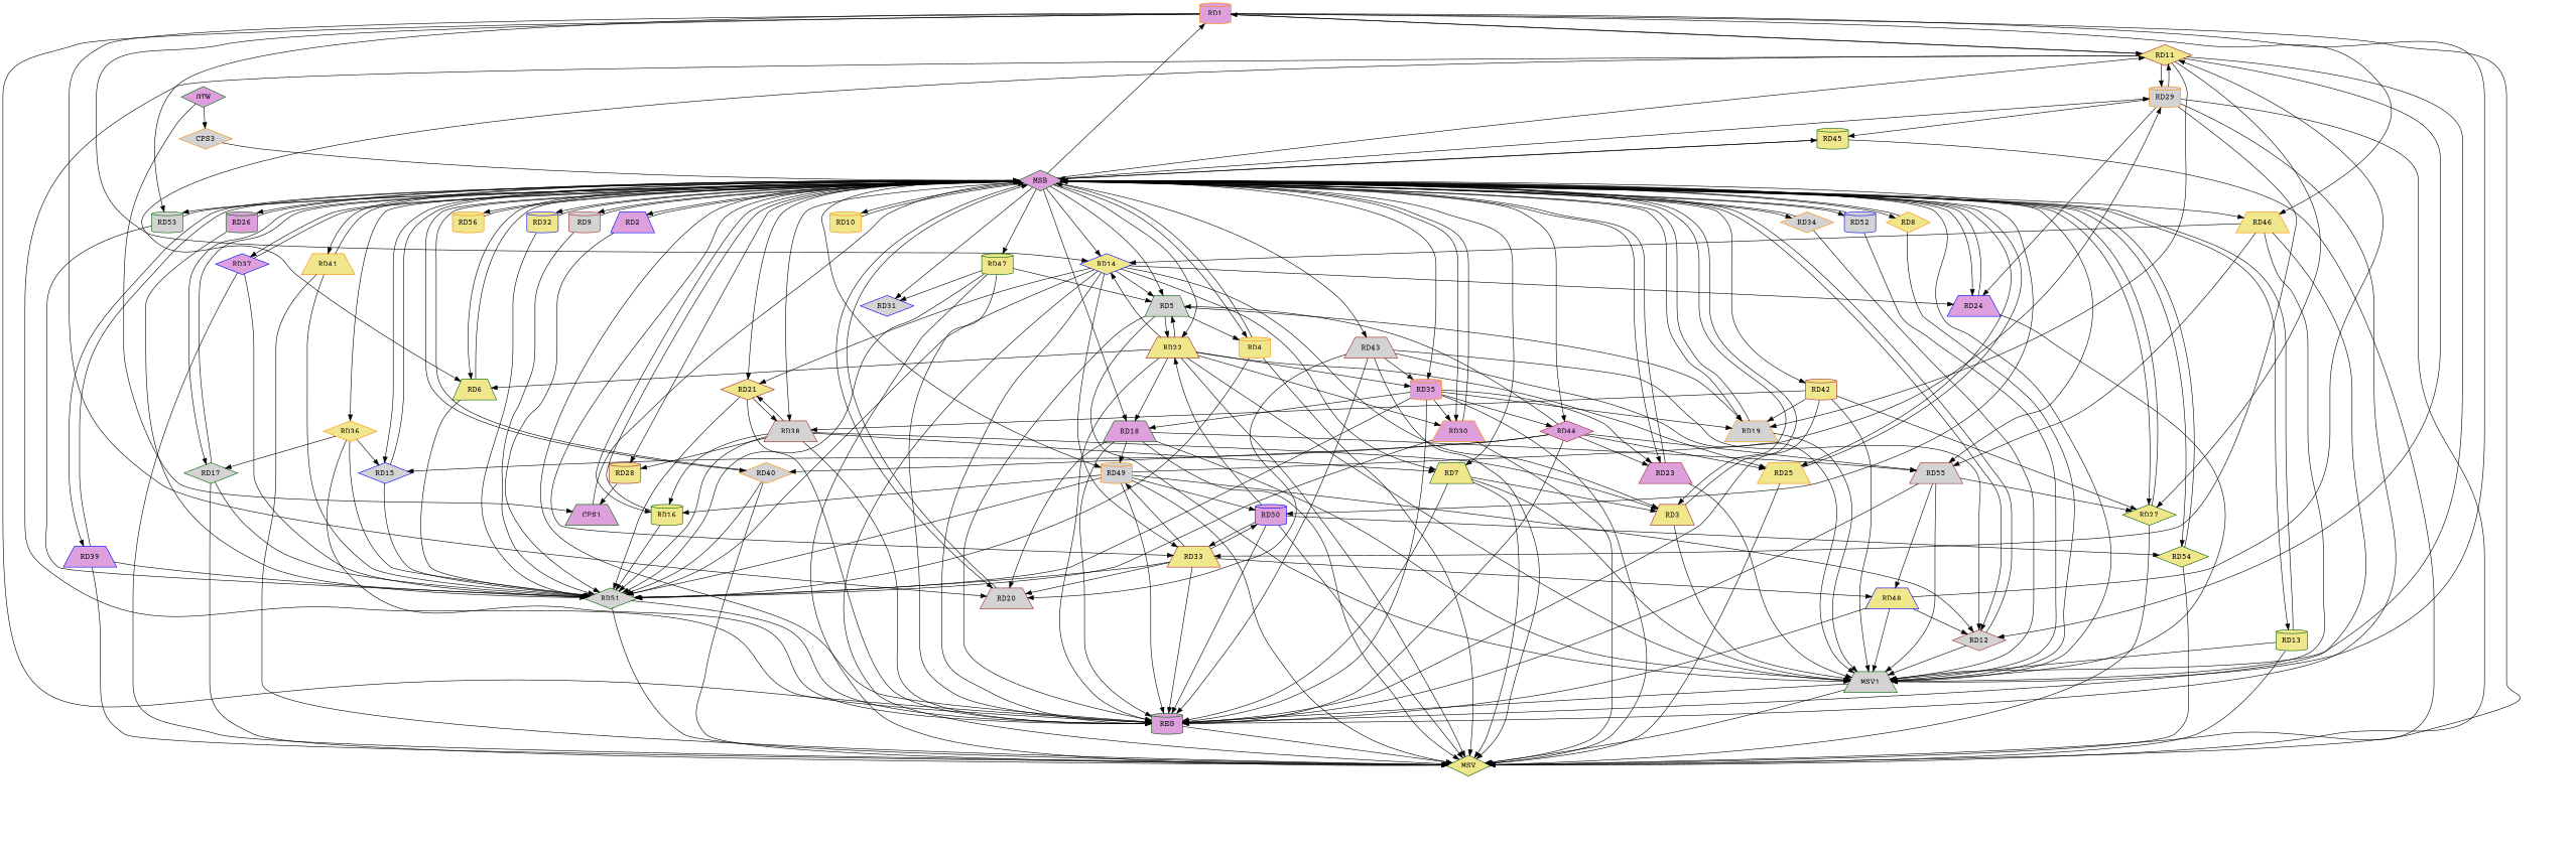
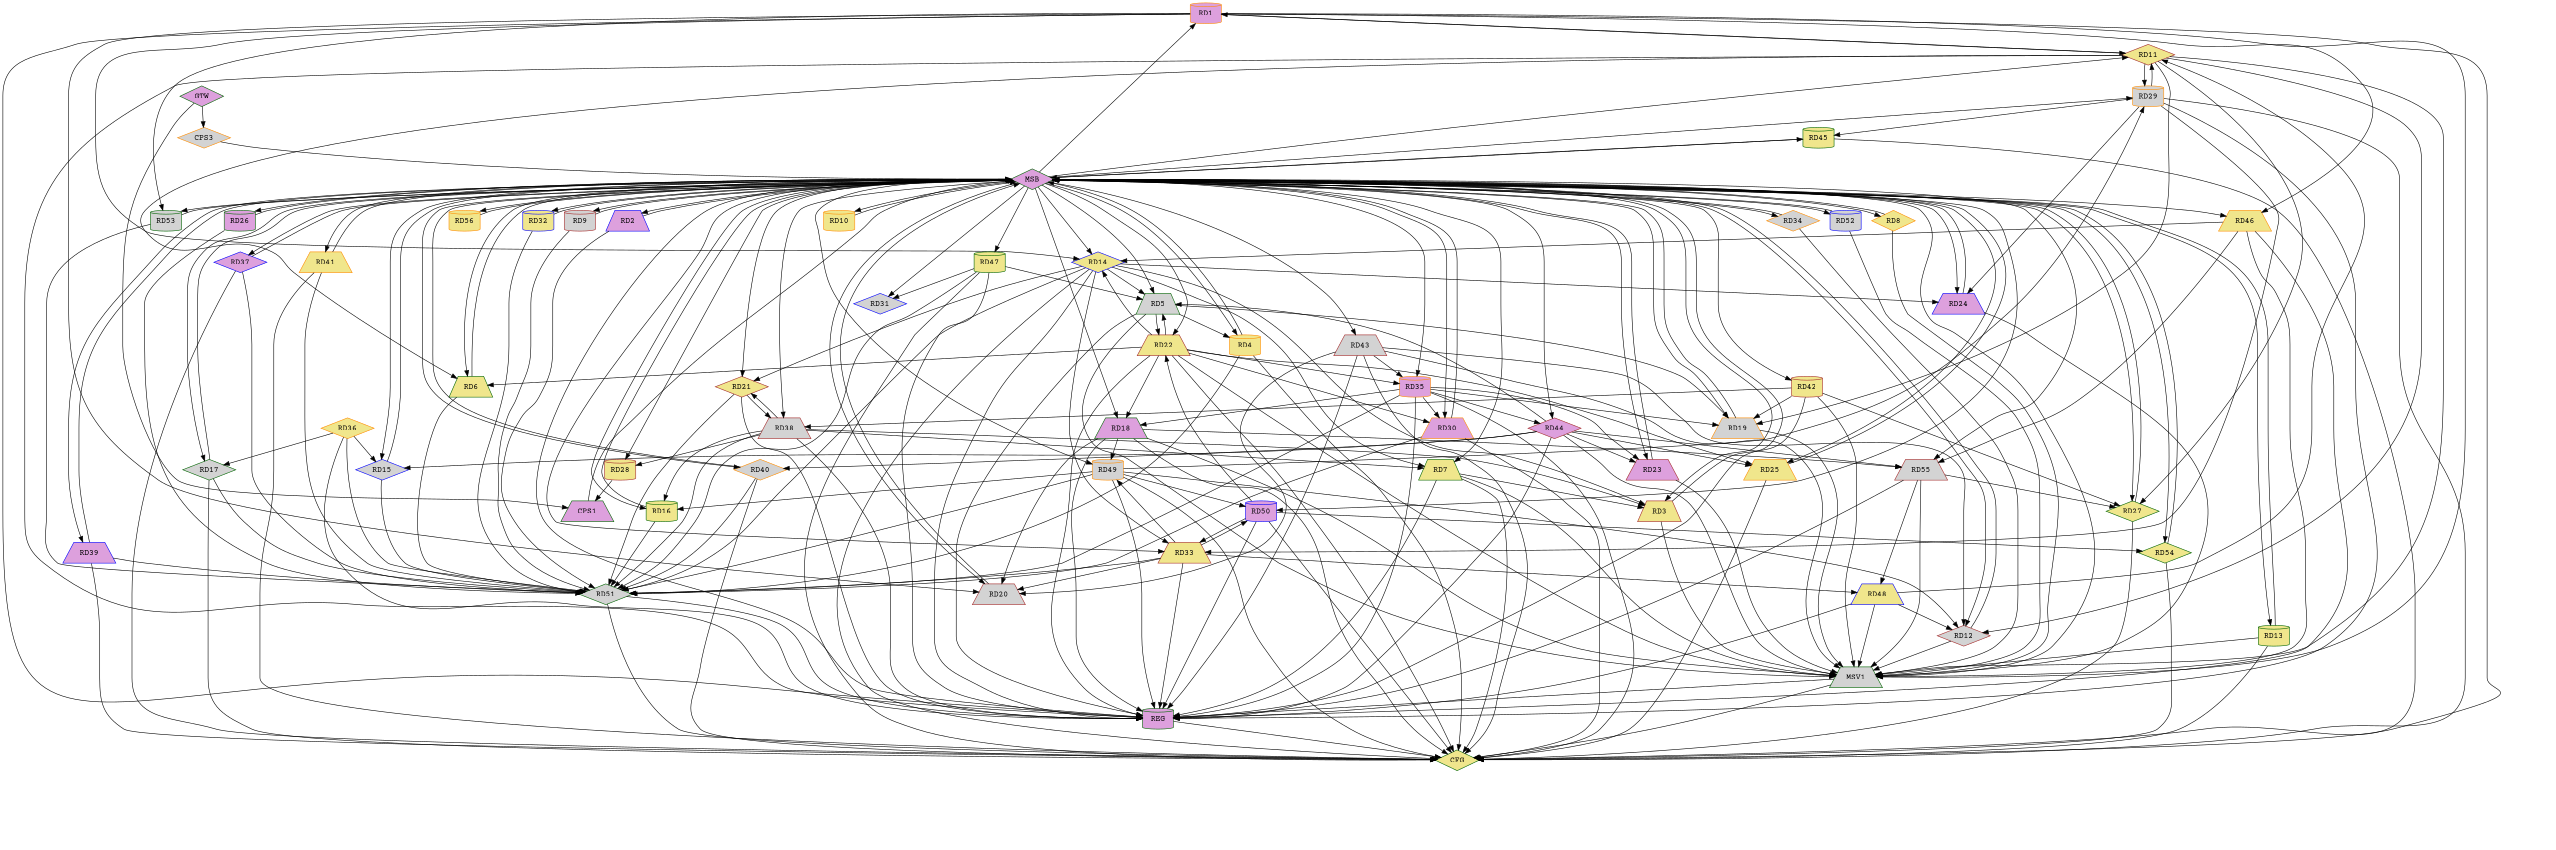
  strict digraph {
    fontname="Courier Prime"
    node [color=darkgreen fillcolor=khaki fontname="Courier Prime" shape=trapezium style=filled]
    edge [fontname="Courier Prime"]
    n1 [color=darkorange fillcolor=plum label=RD1 shape=cylinder]
    n2 [color=brown label=RD11 shape=diamond]
    n3 [color=blue label=RD14 shape=diamond]
    n4 [color=brown fillcolor=lightgrey label=RD20]
    n5 [color=darkorange label=RD46]
    n6 [fillcolor=lightgrey label=RD53 shape=cylinder]
    n7 [fillcolor=plum label=REG shape=cylinder]
-   n8 [label=MSV shape=diamond]
+   n8 [label=CFG shape=diamond]
    n9 [fillcolor=lightgrey label=MSV1]
    n10 [color=darkorange fillcolor=lightgrey label=RD19]
    n11 [label=RD6]
    n12 [color=brown fillcolor=lightgrey label=RD12 shape=diamond]
    n13 [label=RD27 shape=diamond]
    n14 [color=darkorange fillcolor=lightgrey label=RD29 shape=cylinder]
    n15 [fillcolor=lightgrey label=RD51 shape=diamond]
    n16 [color=brown label=RD3]
    n17 [fillcolor=lightgrey label=RD5]
    n18 [label=RD7]
    n19 [color=brown label=RD21 shape=diamond]
    n20 [color=blue fillcolor=plum label=RD24]
    n21 [color=brown label=RD33]
    n22 [fillcolor=plum label=MSB shape=diamond]
    n23 [color=brown fillcolor=lightgrey label=RD55]
    n24 [color=blue fillcolor=plum label=RD2]
    n25 [color=darkorange label=RD4 shape=cylinder]
    n26 [color=brown label=RD22]
    n27 [color=darkorange fillcolor=plum label=RD35 shape=cylinder]
    n28 [color=darkorange label=RD8 shape=diamond]
    n29 [color=brown fillcolor=lightgrey label=RD9 shape=cylinder]
    n30 [color=darkorange label=RD10 shape=cylinder]
    n31 [label=RD13 shape=cylinder]
    n32 [color=blue fillcolor=lightgrey label=RD15 shape=diamond]
    n33 [label=RD16 shape=cylinder]
    n34 [fillcolor=lightgrey label=RD17 shape=diamond]
    n35 [fillcolor=plum label=RD18]
    n36 [color=darkorange fillcolor=lightgrey label=RD49 shape=cylinder]
    n37 [color=brown fillcolor=lightgrey label=RD38]
    n38 [color=darkorange label=RD25]
    n39 [color=darkorange fillcolor=plum label=RD30]
    n40 [color=brown fillcolor=plum label=RD23]
    n41 [fillcolor=plum label=RD26 shape=cylinder]
    n42 [color=brown label=RD28 shape=cylinder]
    n43 [label=RD45 shape=cylinder]
    n44 [color=blue fillcolor=lightgrey label=RD31 shape=diamond]
    n45 [color=blue label=RD32 shape=cylinder]
    n46 [color=blue fillcolor=plum label=RD50 shape=cylinder]
    n47 [color=darkorange fillcolor=lightgrey label=RD34 shape=diamond]
    n48 [color=brown fillcolor=plum label=RD44 shape=diamond]
    n49 [color=darkorange label=RD36 shape=diamond]
    n50 [color=blue fillcolor=plum label=RD37 shape=diamond]
    n51 [color=blue fillcolor=plum label=RD39]
    n52 [color=darkorange fillcolor=lightgrey label=RD40 shape=diamond]
    n53 [color=darkorange label=RD41]
    n54 [color=brown label=RD42 shape=cylinder]
    n55 [color=brown fillcolor=lightgrey label=RD43]
    n56 [label=RD47 shape=cylinder]
    n57 [label=RD54 shape=diamond]
    n58 [color=blue fillcolor=lightgrey label=RD52 shape=cylinder]
    n59 [color=darkorange label=RD56 shape=cylinder]
    n60 [color=blue label=RD48]
    n61 [fillcolor=plum label=CPS1]
    n62 [color=darkorange fillcolor=lightgrey label=CPS3 shape=diamond]
    n63 [fillcolor=plum label=GTW shape=diamond]
    n1 -> n2
    n1 -> n3
    n1 -> n4
    n1 -> n5
    n1 -> n6
    n1 -> n7
    n1 -> n8
    n1 -> n9
    n2 -> n1
    n2 -> n7
    n2 -> n9
    n2 -> n10
    n2 -> n11
    n2 -> n12
    n2 -> n13
    n2 -> n14
    n3 -> n7
    n3 -> n8
    n3 -> n15
    n3 -> n16
    n3 -> n17
    n3 -> n18
    n3 -> n19
    n3 -> n20
    n3 -> n21
    n4 -> n22
    n5 -> n3
    n5 -> n7
    n5 -> n9
    n5 -> n23
    n6 -> n15
    n6 -> n22
    n7 -> n8
    n9 -> n7
    n9 -> n8
    n10 -> n9
    n10 -> n22
    n11 -> n15
    n11 -> n22
    n12 -> n9
    n12 -> n22
    n13 -> n8
    n13 -> n22
    n14 -> n2
    n14 -> n7
    n14 -> n8
    n14 -> n20
    n14 -> n21
    n14 -> n43
    n15 -> n7
    n15 -> n8
    n16 -> n9
    n16 -> n22
    n17 -> n7
    n17 -> n9
    n17 -> n10
    n17 -> n25
    n17 -> n26
    n18 -> n7
    n18 -> n8
    n18 -> n9
    n18 -> n16
    n19 -> n7
    n19 -> n15
    n19 -> n37
    n20 -> n9
    n20 -> n22
    n21 -> n4
    n21 -> n7
    n21 -> n15
    n21 -> n36
    n21 -> n46
    n21 -> n60
    n22 -> n1
    n22 -> n2
    n22 -> n3
    n22 -> n4
    n22 -> n5
    n22 -> n6
    n22 -> n7
    n22 -> n9
    n22 -> n10
    n22 -> n11
    n22 -> n12
    n22 -> n13
    n22 -> n14
    n22 -> n16
    n22 -> n17
    n22 -> n18
    n22 -> n19
    n22 -> n20
    n22 -> n21
    n22 -> n23
    n22 -> n24
    n22 -> n25
    n22 -> n26
    n22 -> n27
    n22 -> n28
    n22 -> n29
    n22 -> n30
    n22 -> n31
    n22 -> n32
    n22 -> n33
    n22 -> n34
    n22 -> n35
    n22 -> n36
    n22 -> n37
    n22 -> n38
    n22 -> n39
    n22 -> n40
    n22 -> n41
    n22 -> n42
    n22 -> n43
    n22 -> n44
    n22 -> n45
    n22 -> n46
    n22 -> n47
    n22 -> n48
-   n22 -> n49
    n22 -> n50
    n22 -> n51
    n22 -> n52
    n22 -> n53
    n22 -> n54
    n22 -> n55
    n22 -> n56
    n22 -> n57
    n22 -> n58
    n22 -> n59
    n23 -> n7
    n23 -> n9
    n23 -> n13
    n23 -> n60
    n24 -> n15
    n24 -> n22
    n25 -> n8
    n25 -> n15
    n25 -> n22
    n26 -> n3
    n26 -> n7
    n26 -> n8
    n26 -> n9
    n26 -> n11
    n26 -> n17
    n26 -> n27
    n26 -> n35
    n26 -> n38
    n26 -> n39
    n27 -> n7
    n27 -> n8
    n27 -> n10
    n27 -> n15
    n27 -> n35
    n27 -> n39
    n27 -> n40
    n27 -> n48
    n28 -> n9
    n28 -> n22
    n29 -> n15
    n29 -> n22
    n30 -> n22
    n31 -> n8
    n31 -> n9
    n31 -> n22
    n32 -> n15
    n32 -> n22
    n33 -> n15
    n33 -> n22
    n34 -> n8
    n34 -> n15
    n34 -> n22
    n35 -> n4
    n35 -> n7
    n35 -> n8
    n35 -> n9
    n35 -> n23
    n35 -> n36
    n36 -> n7
    n36 -> n8
    n36 -> n12
    n36 -> n14
    n36 -> n15
    n36 -> n33
    n36 -> n46
    n37 -> n7
    n37 -> n15
    n37 -> n16
    n37 -> n18
    n37 -> n19
    n37 -> n33
    n37 -> n42
    n38 -> n8
    n38 -> n22
    n39 -> n8
    n39 -> n15
    n39 -> n22
    n40 -> n9
    n40 -> n22
    n41 -> n15
    n41 -> n22
    n42 -> n61
    n43 -> n8
    n43 -> n22
    n45 -> n15
    n45 -> n22
    n46 -> n7
    n46 -> n8
    n46 -> n21
    n46 -> n26
    n46 -> n57
    n47 -> n9
    n47 -> n22
    n48 -> n7
+   n48 -> n9
    n48 -> n17
    n48 -> n23
    n48 -> n32
    n48 -> n38
    n48 -> n40
    n48 -> n52
    n49 -> n7
    n49 -> n15
    n49 -> n32
    n49 -> n34
    n50 -> n8
    n50 -> n15
    n50 -> n22
    n51 -> n8
    n51 -> n15
    n51 -> n22
    n52 -> n8
    n52 -> n15
    n52 -> n22
    n53 -> n8
    n53 -> n15
    n53 -> n22
    n54 -> n7
    n54 -> n9
    n54 -> n10
    n54 -> n13
    n54 -> n37
    n55 -> n4
    n55 -> n7
    n55 -> n8
    n55 -> n9
    n55 -> n12
    n55 -> n27
    n56 -> n7
    n56 -> n8
    n56 -> n15
    n56 -> n17
    n56 -> n44
    n57 -> n8
    n57 -> n22
    n58 -> n9
    n58 -> n22
    n59 -> n22
    n60 -> n2
    n60 -> n7
    n60 -> n9
    n60 -> n12
    n61 -> n22
    n62 -> n22
    n63 -> n61
    n63 -> n62
  }
